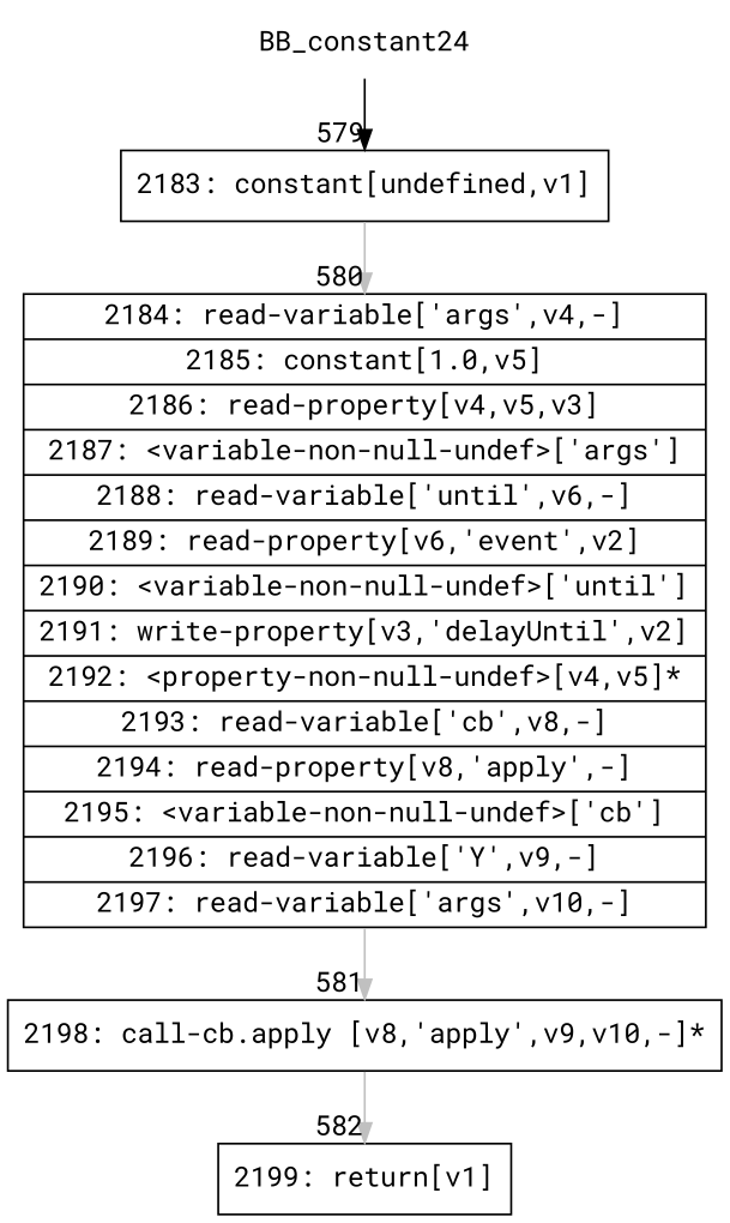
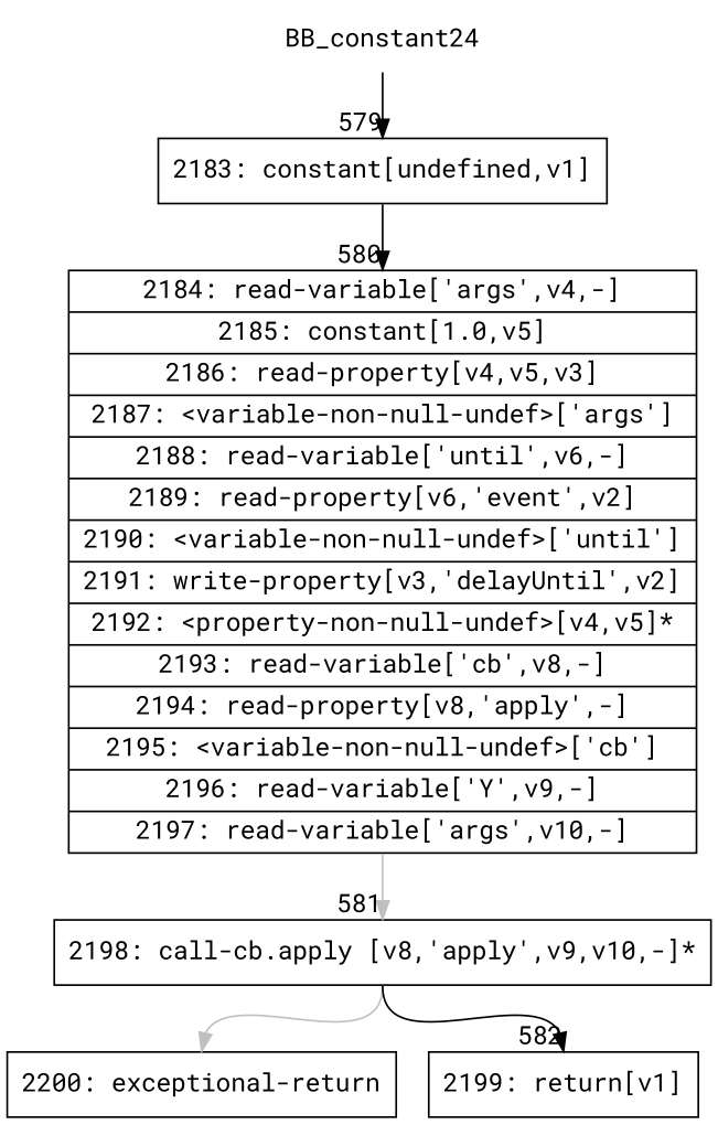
  digraph {
    fontname="Roboto Mono"
    rankdir=TD
    node [fontname="Roboto Mono" shape=record]
    edge [fontname="Roboto Mono" headport=n tailport=s]
    n1 [label=BB_constant24 shape=none]
    n2 [label="{2183: constant[undefined,v1]}"]
    n3 [label="{2184: read-variable['args',v4,-]|2185: constant[1.0,v5]|2186: read-property[v4,v5,v3]|2187: \<variable-non-null-undef\>['args']|2188: read-variable['until',v6,-]|2189: read-property[v6,'event',v2]|2190: \<variable-non-null-undef\>['until']|2191: write-property[v3,'delayUntil',v2]|2192: \<property-non-null-undef\>[v4,v5]*|2193: read-variable['cb',v8,-]|2194: read-property[v8,'apply',-]|2195: \<variable-non-null-undef\>['cb']|2196: read-variable['Y',v9,-]|2197: read-variable['args',v10,-]}"]
    n4 [label="{2198: call-cb.apply [v8,'apply',v9,v10,-]*}"]
+   n5 [label="{2200: exceptional-return}"]
    n6 [label="{2199: return[v1]}"]
    n1 -> n2 [headlabel="    579"]
-   n2 -> n3 [headlabel="      580" color=gray]
+   n2 -> n3 [headlabel="      580"]
    n3 -> n4 [color=gray headlabel="      581"]
-   n4 -> n6 [headlabel="      582" color=gray]
+   n4 -> n5 [color=gray]
+   n4 -> n6 [headlabel="      582"]
  }
